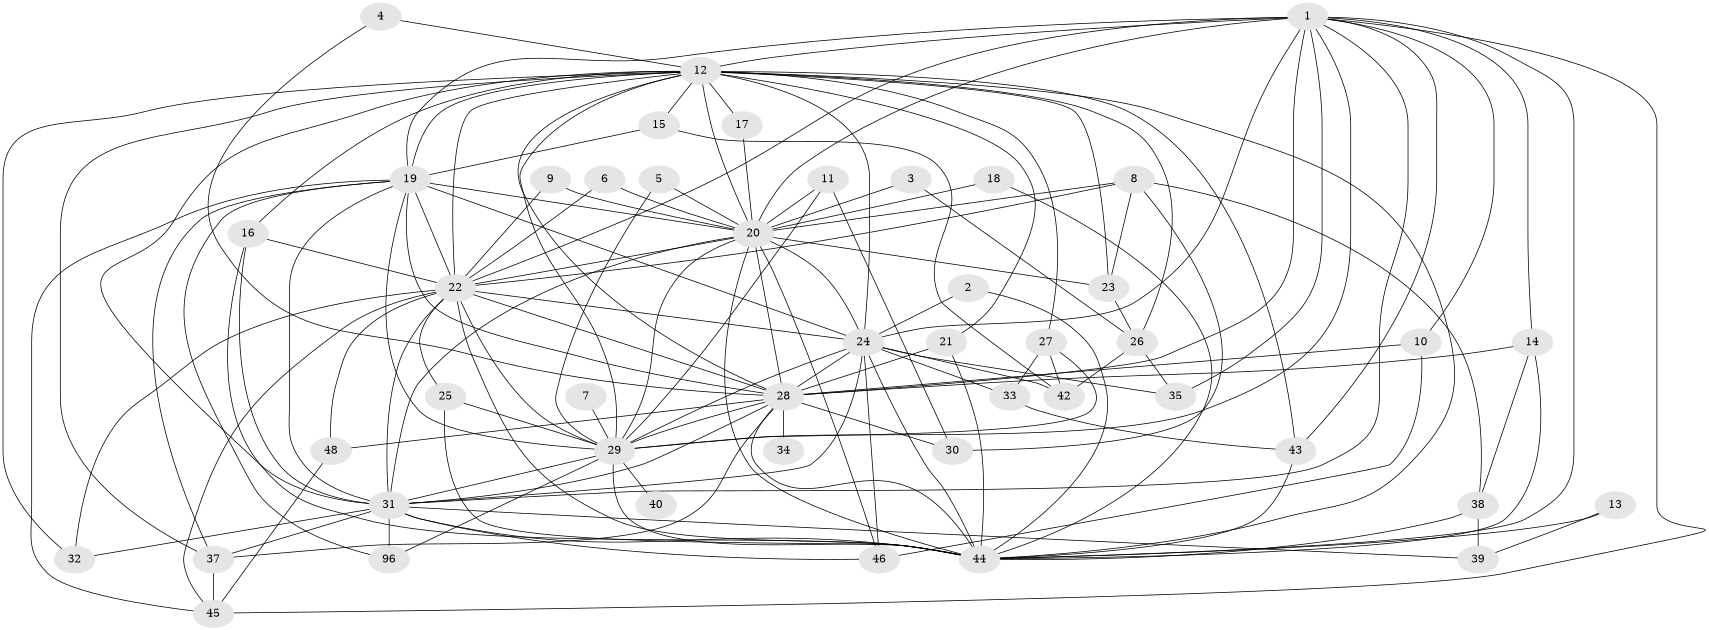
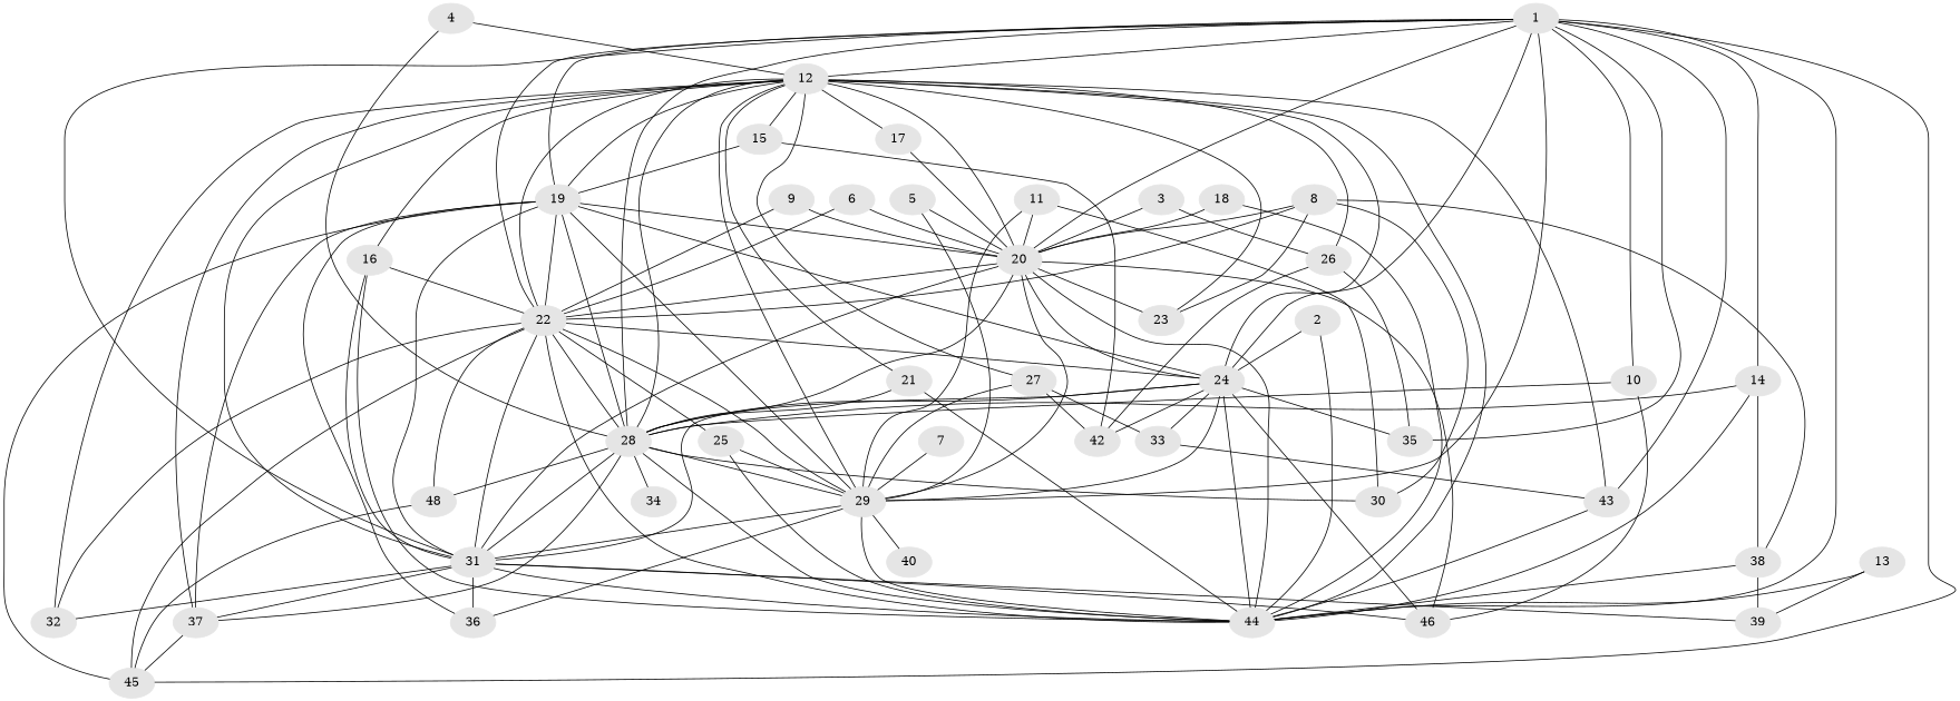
  graph {
    node [color=gray90 style=filled]
    edge [weight=1.0]
    1
    10
    12
    14
    19
    20
    22
    24
    28
    29
    31
    35
    43
    44
    45
    46
    26
    23
    15
    16
    17
    21
    27
    32
    37
    38
-   36 [label=96]
+   36
    25
    n29 [label=48]
    42
    33
    30
    34
    40
    39
    2
    3
    4
    5
    6
    7
    8
    9
    11
    13
    18
    1 -- 10
    1 -- 12 [weight=2.0]
    1 -- 14
    1 -- 19
    1 -- 20 [weight=2.0]
    1 -- 22
    1 -- 24 [weight=2.0]
    1 -- 28
    1 -- 29
    1 -- 31
    1 -- 35
    1 -- 43
    1 -- 44 [weight=2.0]
    1 -- 45
    10 -- 28
    10 -- 46
    12 -- 19
    12 -- 20 [weight=2.0]
    12 -- 22
    12 -- 24 [weight=2.0]
    12 -- 28
    12 -- 29
    12 -- 31 [weight=3.0]
    12 -- 43
    12 -- 44
    12 -- 26 [weight=2.0]
    12 -- 23 [weight=2.0]
    12 -- 15
    12 -- 16
    12 -- 17
    12 -- 21
    12 -- 27
    12 -- 32
    12 -- 37
    14 -- 28
    14 -- 44
    14 -- 38
    19 -- 20
    19 -- 22
    19 -- 24 [weight=2.0]
    19 -- 28
    19 -- 29
    19 -- 31
    19 -- 45
    19 -- 37
    19 -- 36
    20 -- 22
    20 -- 24 [weight=2.0]
    20 -- 28 [weight=2.0]
    20 -- 29
    20 -- 31
    20 -- 44
    20 -- 46
    20 -- 23
    22 -- 24 [weight=2.0]
    22 -- 28
    22 -- 29
    22 -- 31 [weight=2.0]
    22 -- 44 [weight=2.0]
    22 -- 45
    22 -- 32
    22 -- 25
    22 -- n29
    24 -- 28
    24 -- 29
    24 -- 31
    24 -- 35
    24 -- 44
    24 -- 46 [weight=2.0]
    24 -- 42
    24 -- 33
    28 -- 29
    28 -- 31 [weight=2.0]
    28 -- 44
    28 -- 37
    28 -- n29
    28 -- 30
    28 -- 34
    29 -- 31 [weight=2.0]
    29 -- 44 [weight=2.0]
    29 -- 36
    29 -- 40
    31 -- 44
    31 -- 46
    31 -- 32
    31 -- 37
    31 -- 36
    31 -- 39
    43 -- 44
    26 -- 35
    26 -- 42
-   23 -- 26
    15 -- 19
    15 -- 42
    16 -- 22
    16 -- 31
    16 -- 44
    17 -- 20
    21 -- 28
    21 -- 44
    27 -- 29
    27 -- 42
    27 -- 33
    37 -- 45
    38 -- 44
    38 -- 39
    25 -- 29
    25 -- 44
    n29 -- 45
    33 -- 43
    2 -- 24
    2 -- 44
    3 -- 20
    3 -- 26
    4 -- 12
    4 -- 28
    5 -- 20
    5 -- 29
    6 -- 20
    6 -- 22
    7 -- 29
    8 -- 20
    8 -- 22
    8 -- 23
    8 -- 38
    8 -- 30
    9 -- 20
    9 -- 22
    11 -- 20
    11 -- 29
    11 -- 30
    13 -- 44
    13 -- 39
    18 -- 20
    18 -- 44
  }
